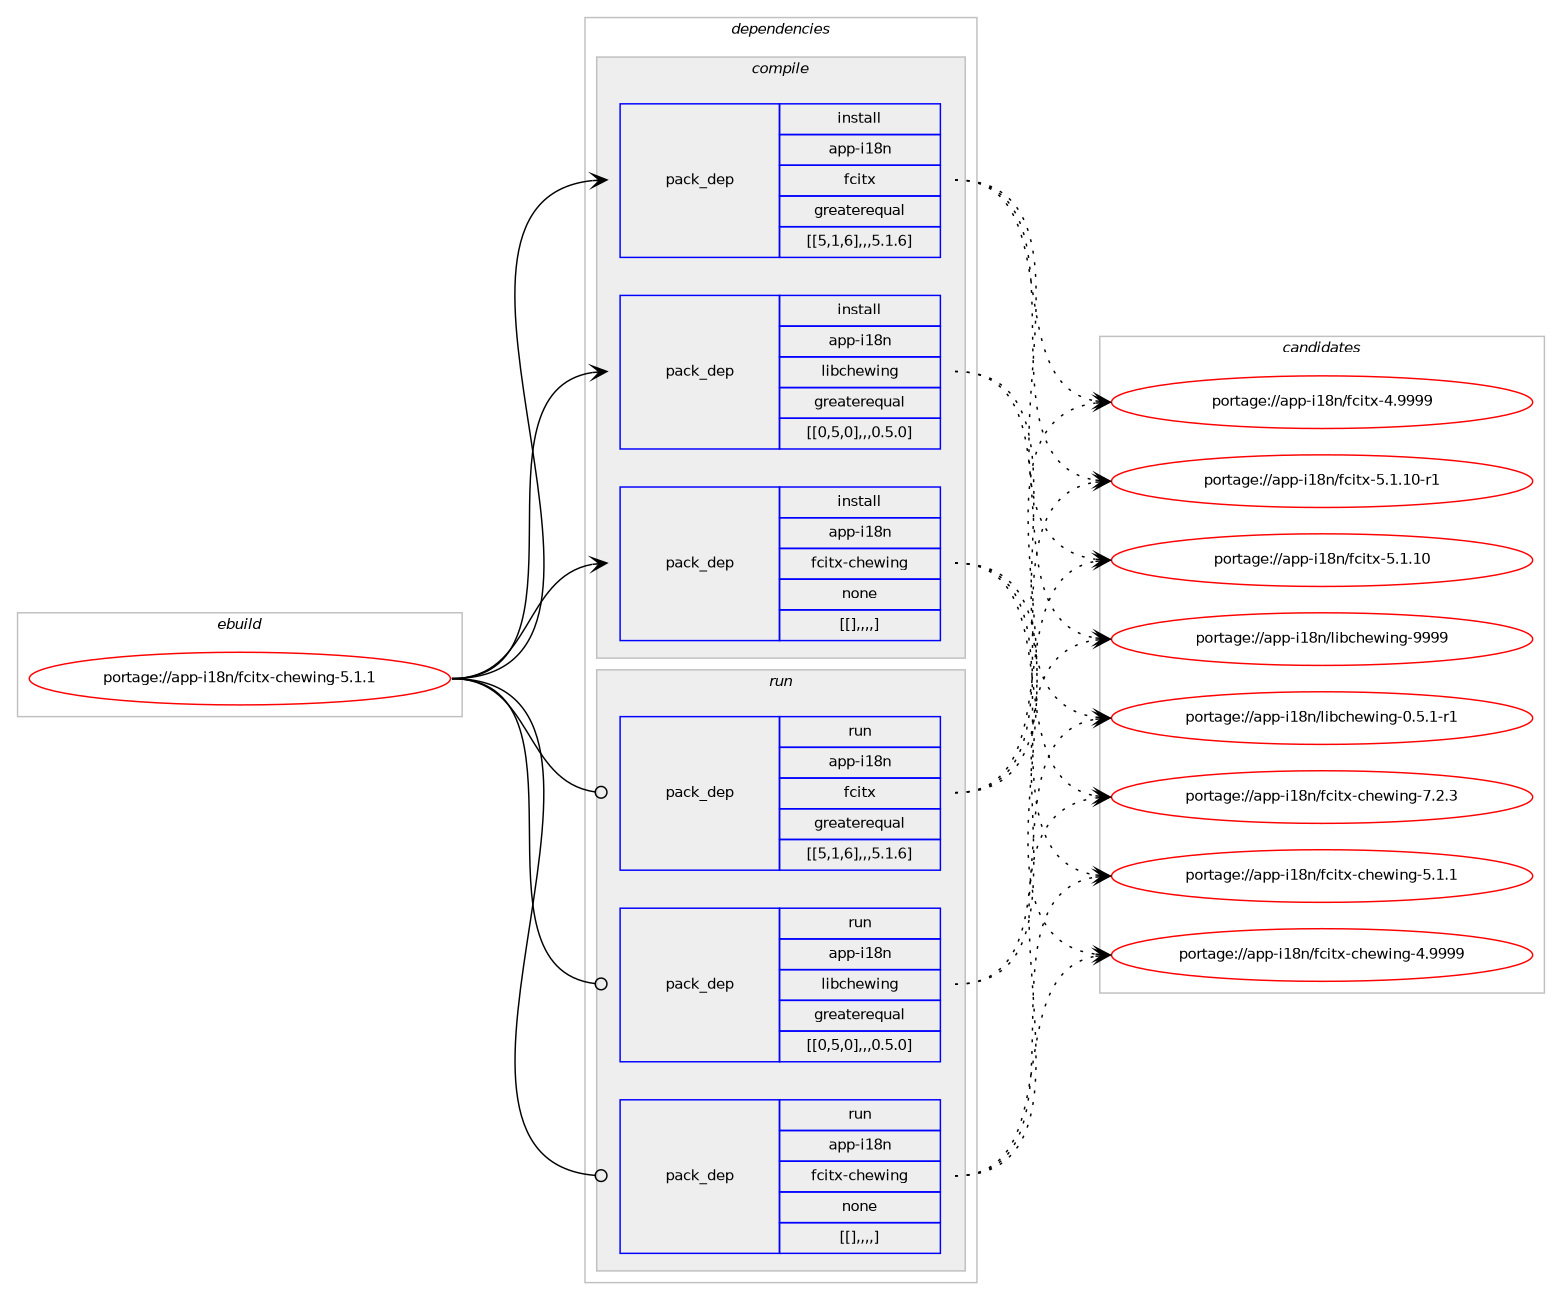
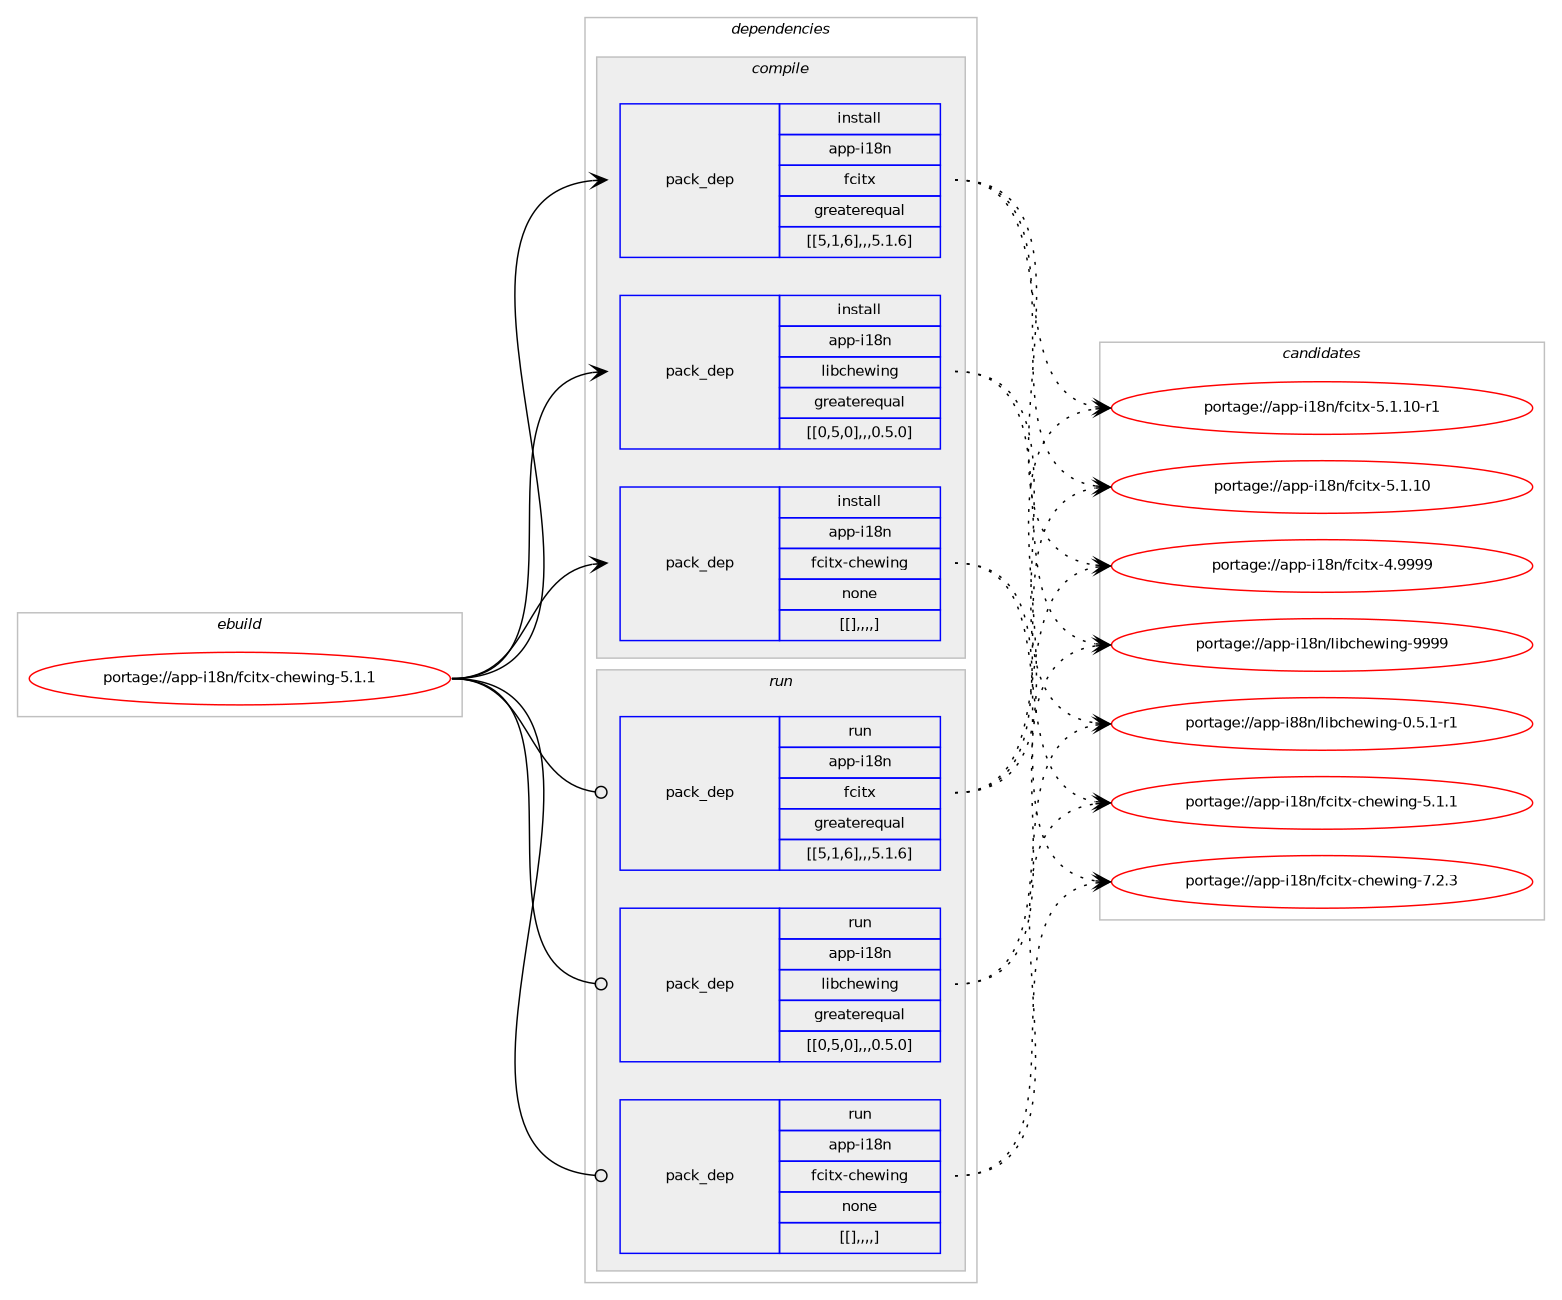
  digraph {
    compound=true
    concentrate=true
    fontname=Helvetica
    fontsize=10
    newrank=true
    rankdir=LR
    ranksep=1.5
    node [color=red fontname=Helvetica fontsize=10]
    edge [arrowhead=vee headport=w style=dotted tailport=e weight=100]
    n1 [label="portage://app-i18n/fcitx-chewing-5.1.1" width=4]
    n2 [color=blue label=<<TABLE BORDER="0" CELLBORDER="1" CELLSPACING="0" CELLPADDING="4" WIDTH="220"><TR><TD ROWSPAN="6" CELLPADDING="30">pack_dep</TD></TR><TR><TD WIDTH="110">install</TD></TR><TR><TD>app-i18n</TD></TR><TR><TD>fcitx</TD></TR><TR><TD>greaterequal</TD></TR><TR><TD>[[5,1,6],,,5.1.6]</TD></TR></TABLE>> shape=none]
    n3 [color=blue label=<<TABLE BORDER="0" CELLBORDER="1" CELLSPACING="0" CELLPADDING="4" WIDTH="220"><TR><TD ROWSPAN="6" CELLPADDING="30">pack_dep</TD></TR><TR><TD WIDTH="110">install</TD></TR><TR><TD>app-i18n</TD></TR><TR><TD>libchewing</TD></TR><TR><TD>greaterequal</TD></TR><TR><TD>[[0,5,0],,,0.5.0]</TD></TR></TABLE>> shape=none]
    n4 [color=blue label=<<TABLE BORDER="0" CELLBORDER="1" CELLSPACING="0" CELLPADDING="4" WIDTH="220"><TR><TD ROWSPAN="6" CELLPADDING="30">pack_dep</TD></TR><TR><TD WIDTH="110">install</TD></TR><TR><TD>app-i18n</TD></TR><TR><TD>fcitx-chewing</TD></TR><TR><TD>none</TD></TR><TR><TD>[[],,,,]</TD></TR></TABLE>> shape=none]
    n5 [color=blue label=<<TABLE BORDER="0" CELLBORDER="1" CELLSPACING="0" CELLPADDING="4" WIDTH="220"><TR><TD ROWSPAN="6" CELLPADDING="30">pack_dep</TD></TR><TR><TD WIDTH="110">run</TD></TR><TR><TD>app-i18n</TD></TR><TR><TD>fcitx</TD></TR><TR><TD>greaterequal</TD></TR><TR><TD>[[5,1,6],,,5.1.6]</TD></TR></TABLE>> shape=none]
    n6 [color=blue label=<<TABLE BORDER="0" CELLBORDER="1" CELLSPACING="0" CELLPADDING="4" WIDTH="220"><TR><TD ROWSPAN="6" CELLPADDING="30">pack_dep</TD></TR><TR><TD WIDTH="110">run</TD></TR><TR><TD>app-i18n</TD></TR><TR><TD>libchewing</TD></TR><TR><TD>greaterequal</TD></TR><TR><TD>[[0,5,0],,,0.5.0]</TD></TR></TABLE>> shape=none]
    n7 [color=blue label=<<TABLE BORDER="0" CELLBORDER="1" CELLSPACING="0" CELLPADDING="4" WIDTH="220"><TR><TD ROWSPAN="6" CELLPADDING="30">pack_dep</TD></TR><TR><TD WIDTH="110">run</TD></TR><TR><TD>app-i18n</TD></TR><TR><TD>fcitx-chewing</TD></TR><TR><TD>none</TD></TR><TR><TD>[[],,,,]</TD></TR></TABLE>> shape=none]
    n8 [label="portage://app-i18n/fcitx-5.1.10-r1" width=4]
    n9 [label="portage://app-i18n/fcitx-5.1.10" width=4]
    n10 [label="portage://app-i18n/fcitx-4.9999" width=4]
    n11 [label="portage://app-i18n/libchewing-9999" width=4]
-   n12 [label="portage://app-i18n/libchewing-0.5.1-r1" width=4]
+   n12 [label="portage://app-i88n/libchewing-0.5.1-r1" width=4]
    n13 [label="portage://app-i18n/fcitx-chewing-5.1.1" width=4]
-   n14 [label="portage://app-i18n/fcitx-chewing-4.9999" width=4]
    n15 [label="portage://app-i18n/fcitx-chewing-7.2.3" width=4]
    subgraph cluster_1 {
      color=gray
      label=<<i>ebuild</i>>
      n1
    }
    subgraph cluster_2 {
      color=gray
      label=<<i>dependencies</i>>
      subgraph cluster_3 {
        color=gray
        fillcolor="#eeeeee"
        label=<<i>compile</i>>
        style=filled
        subgraph sub_4 {
          color=gray
          fillcolor="#eeeeee"
          label=<<i>compile</i>>
          style=filled
          n2
        }
        subgraph sub_5 {
          color=gray
          fillcolor="#eeeeee"
          label=<<i>compile</i>>
          style=filled
          n3
        }
        subgraph sub_6 {
          color=gray
          fillcolor="#eeeeee"
          label=<<i>compile</i>>
          style=filled
          n4
        }
      }
      subgraph cluster_7 {
        color=gray
        fillcolor="#eeeeee"
        label=<<i>compile and run</i>>
        style=filled
      }
      subgraph cluster_8 {
        color=gray
        fillcolor="#eeeeee"
        label=<<i>run</i>>
        style=filled
        subgraph sub_9 {
          color=gray
          fillcolor="#eeeeee"
          label=<<i>run</i>>
          style=filled
          n5
        }
        subgraph sub_10 {
          color=gray
          fillcolor="#eeeeee"
          label=<<i>run</i>>
          style=filled
          n6
        }
        subgraph sub_11 {
          color=gray
          fillcolor="#eeeeee"
          label=<<i>run</i>>
          style=filled
          n7
        }
      }
    }
    subgraph cluster_12 {
      color=gray
      label=<<i>candidates</i>>
      rank=same
      subgraph sub_13 {
        color=black
        label=<<i>candidates</i>>
        nodesep=1
        rank=same
        n8
        n9
        n10
      }
      subgraph sub_14 {
        color=black
        label=<<i>candidates</i>>
        nodesep=1
        rank=same
        n11
        n12
      }
      subgraph sub_15 {
        color=black
        label=<<i>candidates</i>>
        nodesep=1
        rank=same
        n13
-       n14
        n15
      }
      subgraph sub_16 {
        color=black
        label=<<i>candidates</i>>
        nodesep=1
        rank=same
        n8
        n9
        n10
      }
      subgraph sub_17 {
        color=black
        label=<<i>candidates</i>>
        nodesep=1
        rank=same
        n11
        n12
      }
      subgraph sub_18 {
        color=black
        label=<<i>candidates</i>>
        nodesep=1
        rank=same
        n13
-       n14
        n15
      }
    }
    n1 -> n2 [style=solid weight=20]
    n1 -> n3 [style=solid weight=20]
    n1 -> n4 [style=solid weight=20]
    n1 -> n5 [arrowhead=odot style=solid weight=20]
    n1 -> n6 [arrowhead=odot style=solid weight=20]
    n1 -> n7 [arrowhead=odot style=solid weight=20]
    n2 -> n8
    n2 -> n9
    n2 -> n10
    n3 -> n11
    n3 -> n12
    n4 -> n13
-   n4 -> n14
    n4 -> n15
    n5 -> n8
    n5 -> n9
    n5 -> n10
    n6 -> n11
    n6 -> n12
    n7 -> n13
-   n7 -> n14
    n7 -> n15
  }
